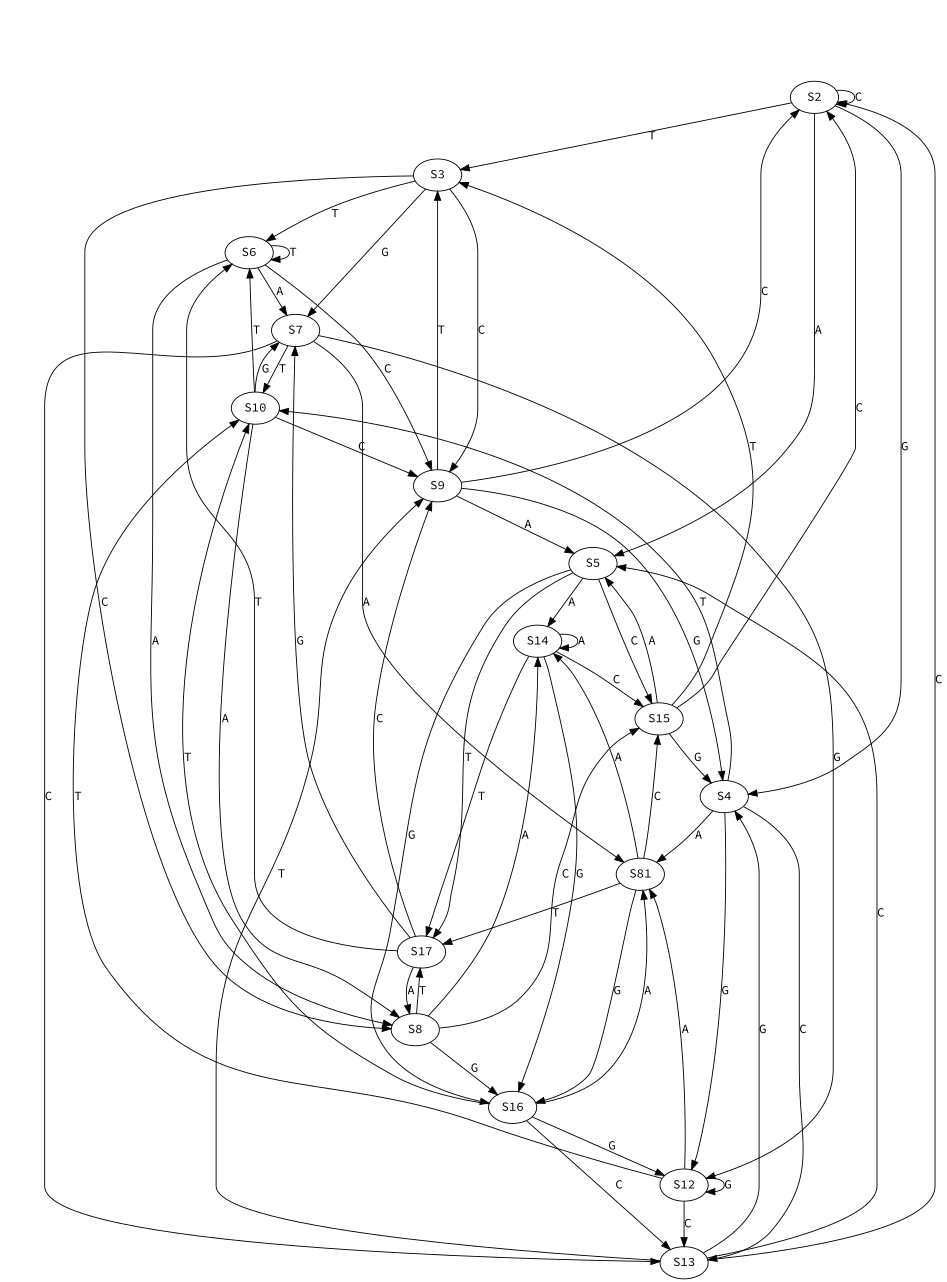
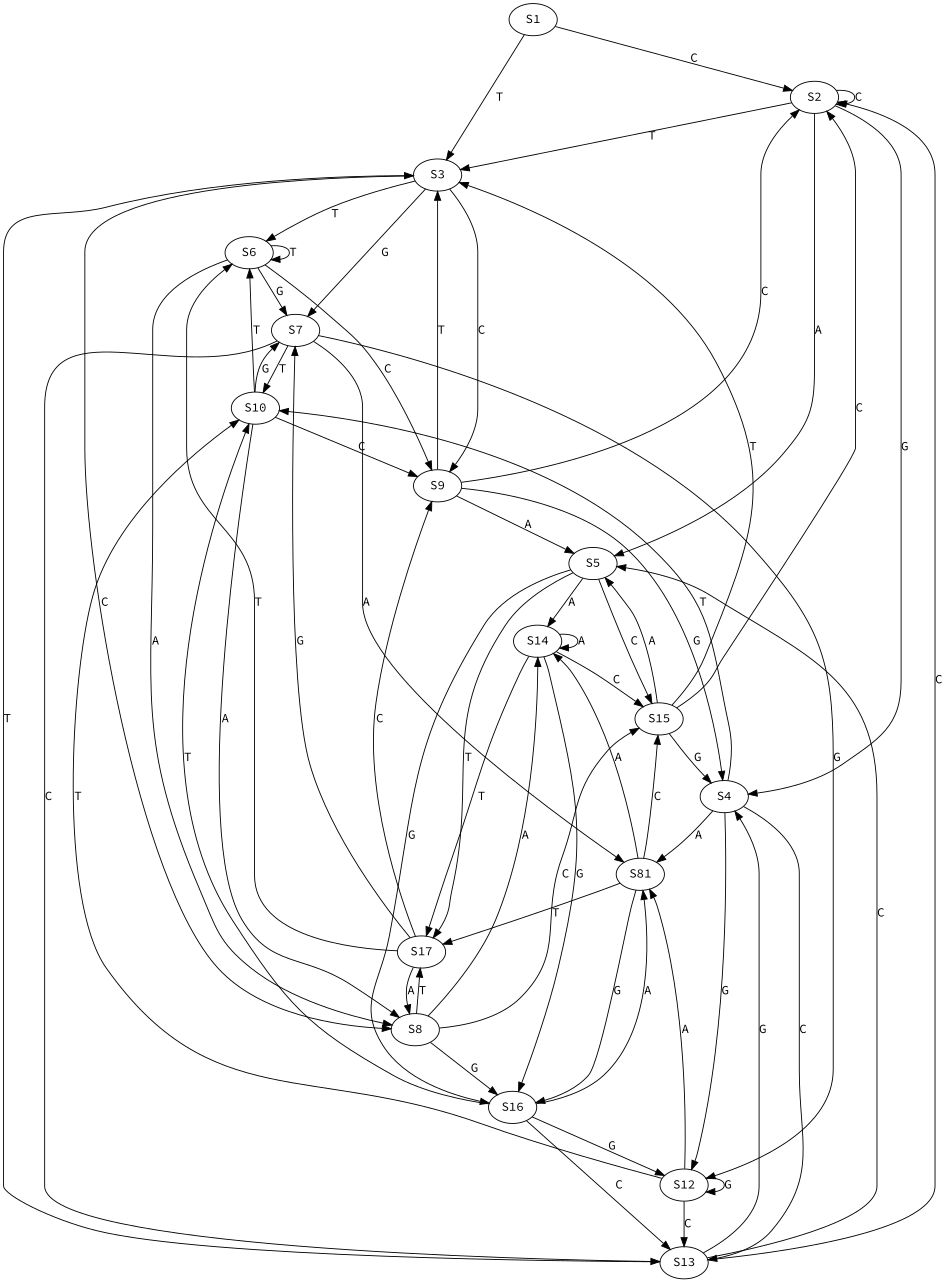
  strict digraph {
    fontname="Source Code Pro"
    node [fontname="Source Code Pro"]
    edge [fontname="Source Code Pro"]
+   S1
    S2
    S3
    S4
    S5
    S6
    S7
    S8
    S9
    S10
    n11 [label=S81]
    S12
    S13
    S14
    S15
    S16
    S17
+   S1 -> S2 [label=C]
+   S1 -> S3 [label=T]
    S2 -> S2 [label=C]
    S2 -> S3 [label=T]
    S2 -> S4 [label=G]
    S2 -> S5 [label=A]
    S3 -> S6 [label=T]
    S3 -> S7 [label=G]
    S3 -> S8 [label=C]
    S3 -> S9 [label=C]
    S4 -> S10 [label=T]
    S4 -> n11 [label=A]
    S4 -> S12 [label=G]
    S4 -> S13 [label=C]
    S5 -> S14 [label=A]
    S5 -> S15 [label=C]
    S5 -> S16 [label=G]
    S5 -> S17 [label=T]
    S6 -> S6 [label=T]
-   S6 -> S7 [label=A]
+   S6 -> S7 [label=G]
    S6 -> S8 [label=A]
    S6 -> S9 [label=C]
    S7 -> S10 [label=T]
    S7 -> n11 [label=A]
    S7 -> S12 [label=G]
    S7 -> S13 [label=C]
    S8 -> S14 [label=A]
    S8 -> S15 [label=C]
    S8 -> S16 [label=G]
    S8 -> S17 [label=T]
    S9 -> S2 [label=C]
    S9 -> S3 [label=T]
    S9 -> S4 [label=G]
    S9 -> S5 [label=A]
    S10 -> S6 [label=T]
    S10 -> S7 [label=G]
    S10 -> S8 [label=A]
    S10 -> S9 [label=C]
    n11 -> S14 [label=A]
    n11 -> S15 [label=C]
    n11 -> S16 [label=G]
    n11 -> S17 [label=T]
    S12 -> S10 [label=T]
    S12 -> n11 [label=A]
    S12 -> S12 [label=G]
    S12 -> S13 [label=C]
    S13 -> S2 [label=C]
-   S13 -> S9 [label=T]
+   S13 -> S3 [label=T]
    S13 -> S4 [label=G]
    S13 -> S5 [label=C]
    S14 -> S14 [label=A]
    S14 -> S15 [label=C]
    S14 -> S16 [label=G]
    S14 -> S17 [label=T]
    S15 -> S2 [label=C]
    S15 -> S3 [label=T]
    S15 -> S4 [label=G]
    S15 -> S5 [label=A]
    S16 -> S10 [label=T]
    S16 -> n11 [label=A]
    S16 -> S12 [label=G]
    S16 -> S13 [label=C]
    S17 -> S6 [label=T]
    S17 -> S7 [label=G]
    S17 -> S8 [label=A]
    S17 -> S9 [label=C]
  }
